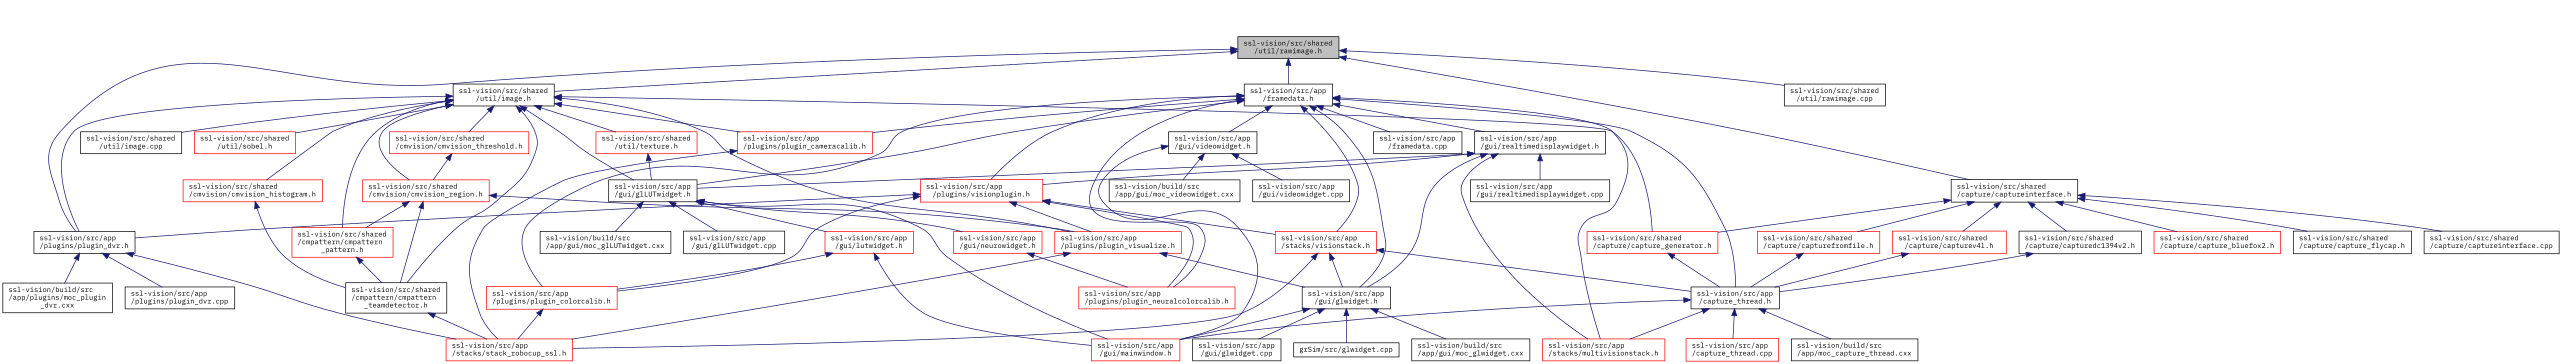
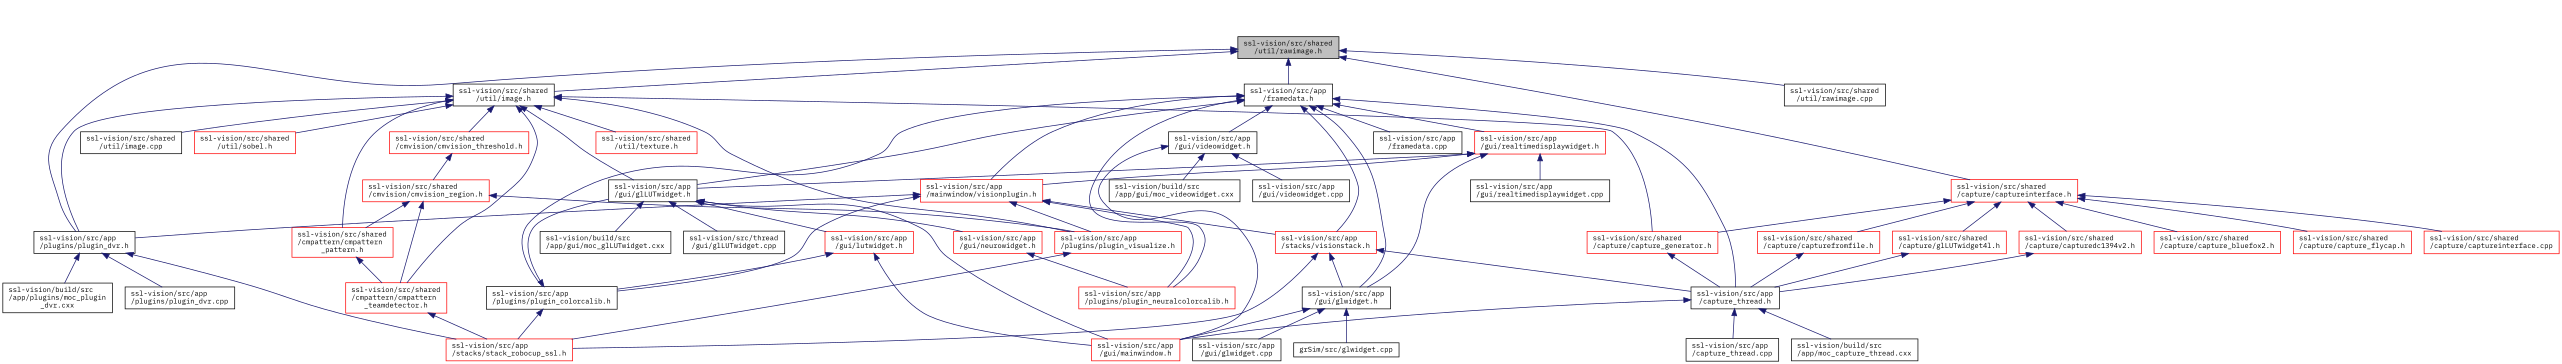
  digraph {
    fontname="IBM Plex Mono"
    node [color=black fillcolor=white fontname="IBM Plex Mono" fontsize=10 shape=record style=filled]
    edge [color=midnightblue dir=back fontname="IBM Plex Mono" fontsize=10 labelfontname=Helvetica labelfontsize=10 style=solid]
    n1 [fillcolor=grey75 fontcolor=black height=0.2 label="ssl-vision/src/shared\l/util/rawimage.h" width=0.4]
    n2 [height=0.2 label="ssl-vision/src/app\l/framedata.h" width=0.4]
    n3 [height=0.2 label="ssl-vision/src/app\l/plugins/plugin_dvr.h" width=0.4]
-   n4 [height=0.2 label="ssl-vision/src/shared\l/capture/captureinterface.h" width=0.4]
+   n4 [color=red height=0.2 label="ssl-vision/src/shared\l/capture/captureinterface.h" width=0.4]
    n5 [height=0.2 label="ssl-vision/src/shared\l/util/image.h" width=0.4]
    n6 [height=0.2 label="ssl-vision/src/shared\l/util/rawimage.cpp" width=0.4]
    n7 [height=0.2 label="ssl-vision/src/app\l/gui/glLUTwidget.h" width=0.4]
-   n8 [color=red height=0.2 label="ssl-vision/src/app\l/plugins/plugin_colorcalib.h" width=0.4]
+   n8 [height=0.2 label="ssl-vision/src/app\l/plugins/plugin_colorcalib.h" width=0.4]
    n9 [color=red height=0.2 label="ssl-vision/src/app\l/plugins/plugin_neuralcolorcalib.h" width=0.4]
-   n10 [height=0.2 label="ssl-vision/src/app\l/gui/realtimedisplaywidget.h" width=0.4]
+   n10 [color=red height=0.2 label="ssl-vision/src/app\l/gui/realtimedisplaywidget.h" width=0.4]
    n11 [height=0.2 label="ssl-vision/src/app\l/gui/glwidget.h" width=0.4]
-   n12 [color=red height=0.2 label="ssl-vision/src/app\l/plugins/visionplugin.h" width=0.4]
+   n12 [color=red height=0.2 label="ssl-vision/src/app\l/mainwindow/visionplugin.h" width=0.4]
    n13 [color=red height=0.2 label="ssl-vision/src/app\l/stacks/visionstack.h" width=0.4]
    n14 [height=0.2 label="ssl-vision/src/app\l/capture_thread.h" width=0.4]
-   n15 [color=red height=0.2 label="ssl-vision/src/app\l/stacks/multivisionstack.h" width=0.4]
-   n16 [color=red height=0.2 label="ssl-vision/src/app\l/plugins/plugin_cameracalib.h" width=0.4]
    n17 [height=0.2 label="ssl-vision/src/app\l/gui/videowidget.h" width=0.4]
    n18 [height=0.2 label="ssl-vision/src/app\l/framedata.cpp" width=0.4]
    n19 [color=red height=0.2 label="ssl-vision/src/app\l/stacks/stack_robocup_ssl.h" width=0.4]
    n20 [height=0.2 label="ssl-vision/build/src\l/app/plugins/moc_plugin\l_dvr.cxx" width=0.4]
    n21 [height=0.2 label="ssl-vision/src/app\l/plugins/plugin_dvr.cpp" width=0.4]
    n22 [color=red height=0.2 label="ssl-vision/src/shared\l/capture/capture_generator.h" width=0.4]
-   n23 [height=0.2 label="ssl-vision/src/shared\l/capture/capturedc1394v2.h" width=0.4]
+   n23 [color=red height=0.2 label="ssl-vision/src/shared\l/capture/capturedc1394v2.h" width=0.4]
    n24 [color=red height=0.2 label="ssl-vision/src/shared\l/capture/capturefromfile.h" width=0.4]
-   n25 [color=red height=0.2 label="ssl-vision/src/shared\l/capture/capturev4l.h" width=0.4]
+   n25 [color=red height=0.2 label="ssl-vision/src/shared\l/capture/glLUTwidget4l.h" width=0.4]
    n26 [color=red height=0.2 label="ssl-vision/src/shared\l/capture/capture_bluefox2.h" width=0.4]
-   n27 [height=0.2 label="ssl-vision/src/shared\l/capture/capture_flycap.h" width=0.4]
-   n28 [height=0.2 label="ssl-vision/src/shared\l/capture/captureinterface.cpp" width=0.4]
+   n27 [color=red height=0.2 label="ssl-vision/src/shared\l/capture/capture_flycap.h" width=0.4]
+   n28 [color=red height=0.2 label="ssl-vision/src/shared\l/capture/captureinterface.cpp" width=0.4]
    n29 [color=red height=0.2 label="ssl-vision/src/app\l/plugins/plugin_visualize.h" width=0.4]
-   n30 [height=0.2 label="ssl-vision/src/shared\l/cmpattern/cmpattern\l_teamdetector.h" width=0.4]
+   n30 [color=red height=0.2 label="ssl-vision/src/shared\l/cmpattern/cmpattern\l_teamdetector.h" width=0.4]
    n31 [color=red height=0.2 label="ssl-vision/src/shared\l/cmpattern/cmpattern\l_pattern.h" width=0.4]
-   n32 [color=red height=0.2 label="ssl-vision/src/shared\l/cmvision/cmvision_histogram.h" width=0.4]
    n33 [color=red height=0.2 label="ssl-vision/src/shared\l/cmvision/cmvision_region.h" width=0.4]
    n34 [color=red height=0.2 label="ssl-vision/src/shared\l/cmvision/cmvision_threshold.h" width=0.4]
    n35 [height=0.2 label="ssl-vision/src/shared\l/util/image.cpp" width=0.4]
    n36 [color=red height=0.2 label="ssl-vision/src/shared\l/util/sobel.h" width=0.4]
    n37 [color=red height=0.2 label="ssl-vision/src/shared\l/util/texture.h" width=0.4]
    n38 [height=0.2 label="ssl-vision/build/src\l/app/gui/moc_glLUTwidget.cxx" width=0.4]
    n39 [color=red height=0.2 label="ssl-vision/src/app\l/gui/lutwidget.h" width=0.4]
    n40 [color=red height=0.2 label="ssl-vision/src/app\l/gui/mainwindow.h" width=0.4]
-   n41 [height=0.2 label="ssl-vision/src/app\l/gui/glLUTwidget.cpp" width=0.4]
+   n41 [height=0.2 label="ssl-vision/src/thread\l/gui/glLUTwidget.cpp" width=0.4]
    n42 [color=red height=0.2 label="ssl-vision/src/app\l/gui/neurowidget.h" width=0.4]
    n43 [height=0.2 label="ssl-vision/src/app\l/gui/realtimedisplaywidget.cpp" width=0.4]
    n44 [height=0.2 label="grSim/src/glwidget.cpp" width=0.4]
-   n45 [height=0.2 label="ssl-vision/build/src\l/app/gui/moc_glwidget.cxx" width=0.4]
    n46 [height=0.2 label="ssl-vision/src/app\l/gui/glwidget.cpp" width=0.4]
    n47 [height=0.2 label="ssl-vision/build/src\l/app/moc_capture_thread.cxx" width=0.4]
-   n48 [color=red height=0.2 label="ssl-vision/src/app\l/capture_thread.cpp" width=0.4]
+   n48 [height=0.2 label="ssl-vision/src/app\l/capture_thread.cpp" width=0.4]
    n49 [height=0.2 label="ssl-vision/build/src\l/app/gui/moc_videowidget.cxx" width=0.4]
    n50 [height=0.2 label="ssl-vision/src/app\l/gui/videowidget.cpp" width=0.4]
    n1 -> n2
    n1 -> n3
    n1 -> n4
    n1 -> n5
    n1 -> n6
    n2 -> n7
    n2 -> n8
    n2 -> n9
    n2 -> n10
    n2 -> n11
    n2 -> n12
    n2 -> n13
    n2 -> n14
-   n2 -> n15
-   n2 -> n16
    n2 -> n17
    n2 -> n18
    n3 -> n19
    n3 -> n20
    n3 -> n21
    n4 -> n22
    n4 -> n23
    n4 -> n24
    n4 -> n25
    n4 -> n26
    n4 -> n27
    n4 -> n28
    n5 -> n3
    n5 -> n7
-   n5 -> n16
    n5 -> n22
    n5 -> n29
    n5 -> n30
    n5 -> n31
-   n5 -> n32
-   n5 -> n33
    n5 -> n34
    n5 -> n35
    n5 -> n36
    n5 -> n37
    n7 -> n38
    n7 -> n39
    n7 -> n40
    n7 -> n41
    n7 -> n42
    n8 -> n19
    n10 -> n7
    n10 -> n11
    n10 -> n12
-   n10 -> n15
    n10 -> n43
    n11 -> n40
    n11 -> n44
-   n11 -> n45
    n11 -> n46
    n12 -> n3
    n12 -> n8
    n12 -> n9
    n12 -> n13
    n12 -> n29
    n13 -> n11
    n13 -> n14
    n13 -> n19
-   n14 -> n15
    n14 -> n40
    n14 -> n47
    n14 -> n48
-   n16 -> n19
    n17 -> n40
    n17 -> n49
    n17 -> n50
    n22 -> n14
    n23 -> n14
    n24 -> n14
    n25 -> n14
-   n29 -> n11
    n29 -> n19
    n30 -> n19
    n31 -> n30
-   n32 -> n30
    n33 -> n29
    n33 -> n30
    n33 -> n31
    n34 -> n33
-   n37 -> n7
+   n8 -> n7
    n39 -> n8
    n39 -> n40
    n42 -> n9
  }
